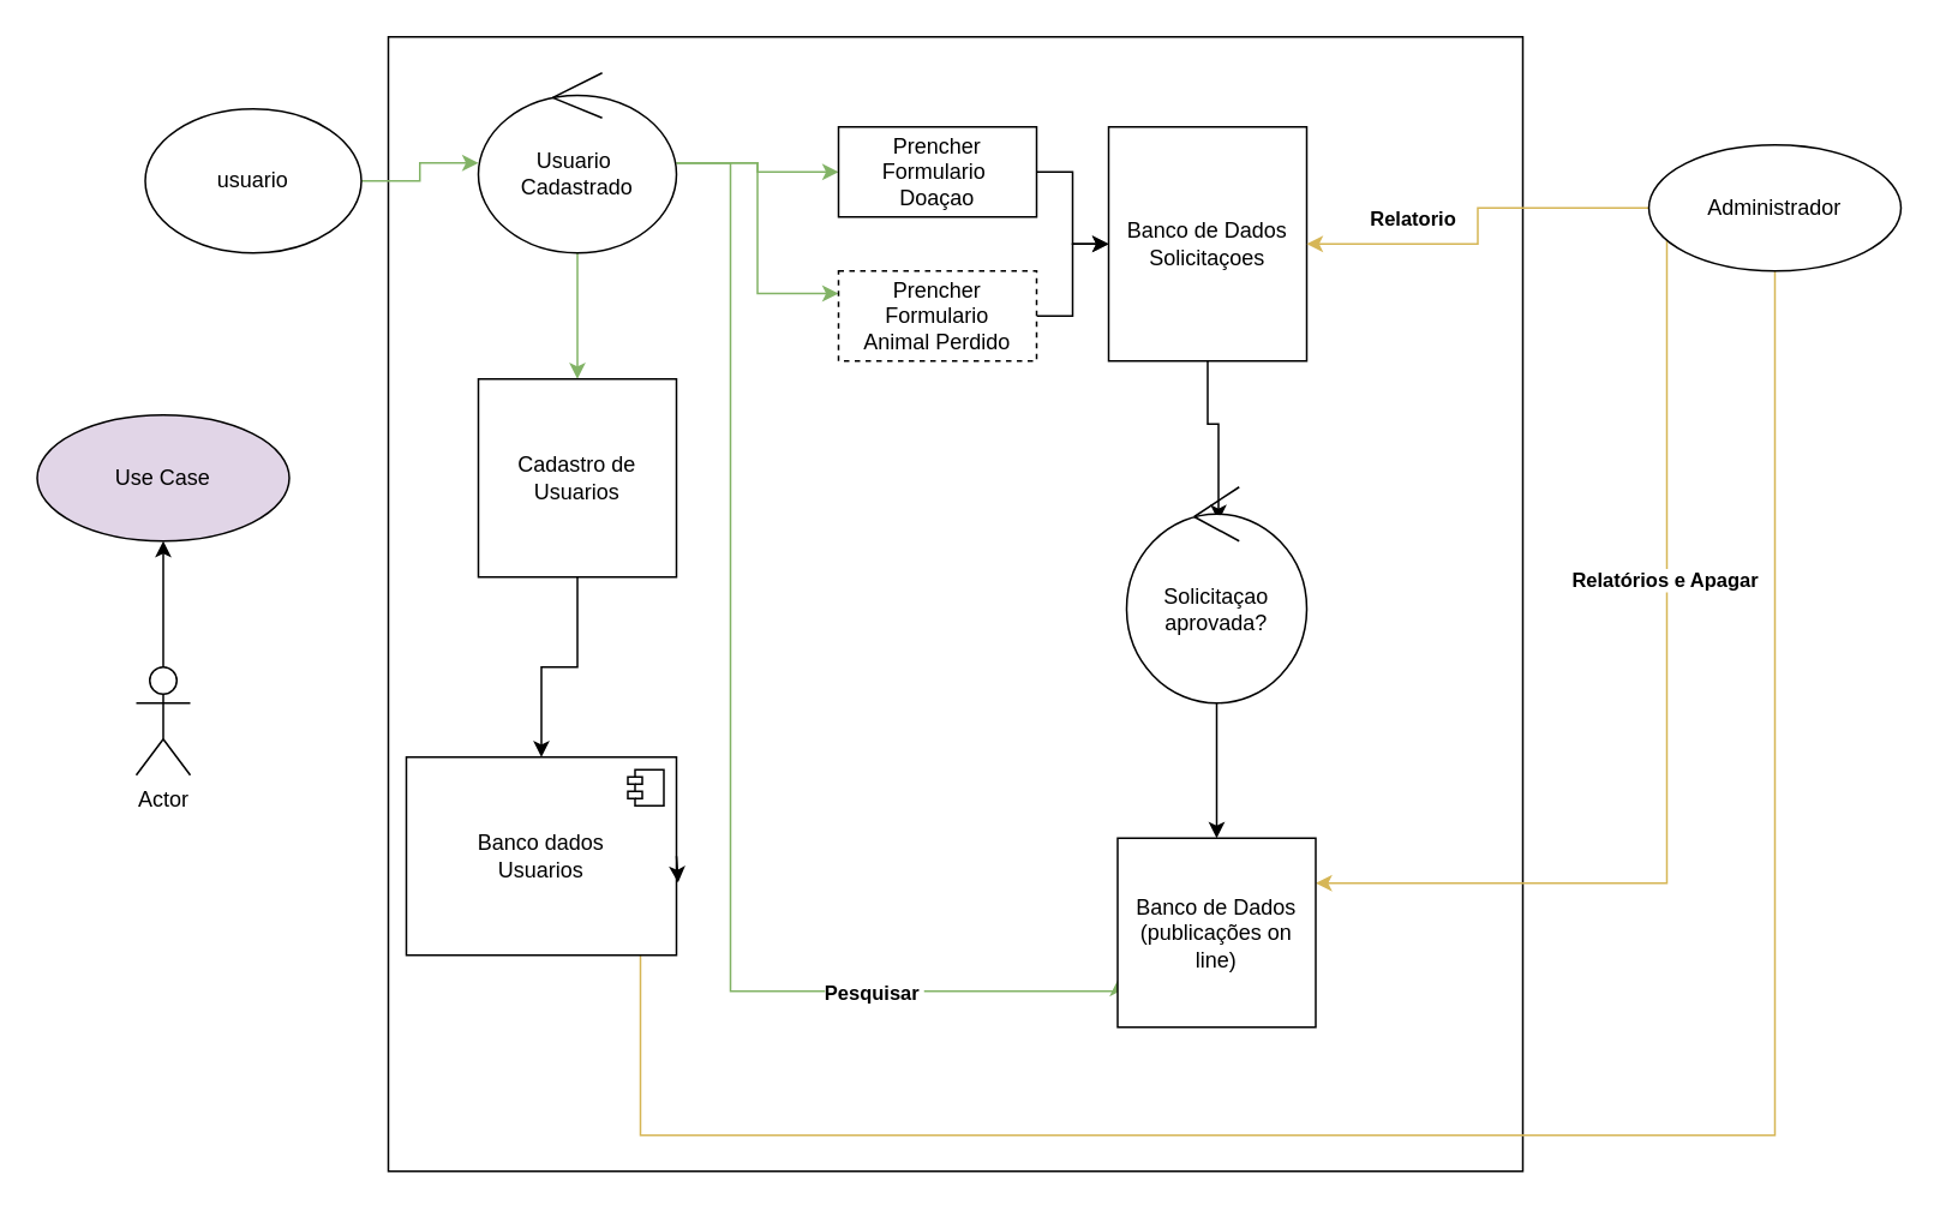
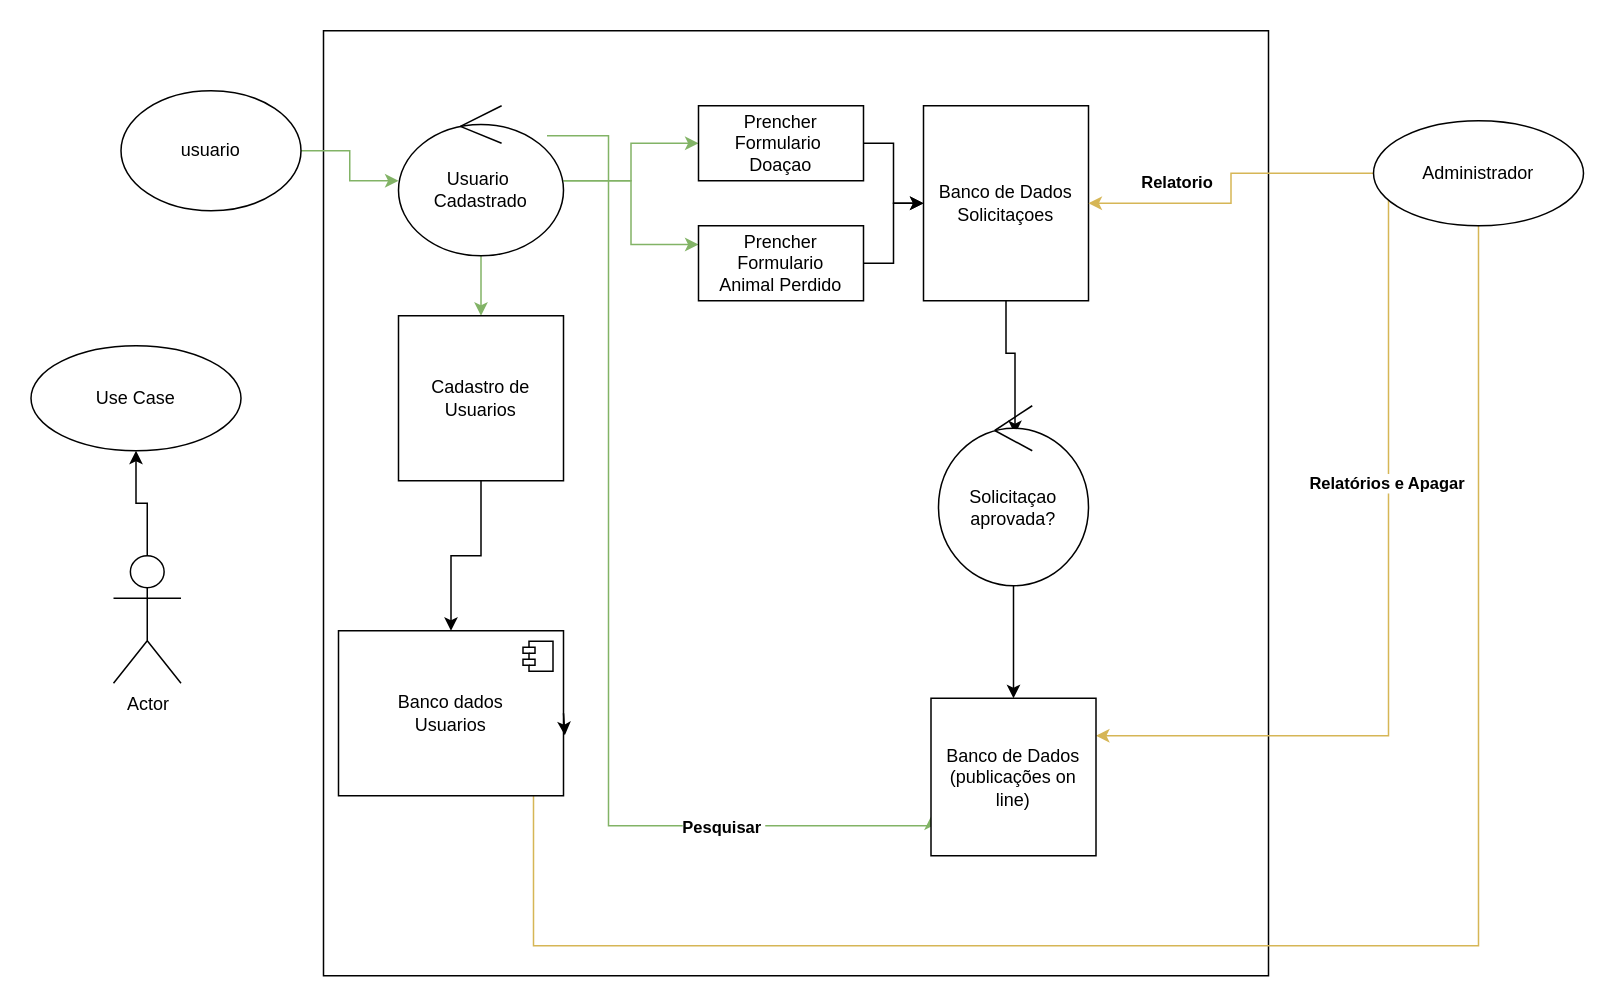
  <mxCell id="0" />
  <mxCell id="1" parent="0" />
  <mxCell id="2" value="" style="whiteSpace=wrap;html=1;aspect=fixed;" parent="1" vertex="1"><mxGeometry x="215" y="20" width="630" height="630" as="geometry" /></mxCell>
  <mxCell id="3" value="" style="edgeStyle=orthogonalEdgeStyle;rounded=0;orthogonalLoop=1;jettySize=auto;html=1;fillColor=#d5e8d4;strokeColor=#82b366;" parent="1" source="4" target="10" edge="1"><mxGeometry relative="1" as="geometry" /></mxCell>
  <mxCell id="4" value="usuario&lt;br&gt;" style="ellipse;whiteSpace=wrap;html=1;" parent="1" vertex="1"><mxGeometry x="80" y="60" width="120" height="80" as="geometry" /></mxCell>
  <mxCell id="5" value="" style="edgeStyle=orthogonalEdgeStyle;rounded=0;orthogonalLoop=1;jettySize=auto;html=1;fillColor=#d5e8d4;strokeColor=#82b366;" parent="1" source="10" target="14" edge="1"><mxGeometry relative="1" as="geometry" /></mxCell>
  <mxCell id="6" style="edgeStyle=orthogonalEdgeStyle;rounded=0;orthogonalLoop=1;jettySize=auto;html=1;entryX=0;entryY=0.25;entryDx=0;entryDy=0;fillColor=#d5e8d4;strokeColor=#82b366;" parent="1" source="10" target="16" edge="1"><mxGeometry relative="1" as="geometry" /></mxCell>
  <mxCell id="7" value="" style="edgeStyle=orthogonalEdgeStyle;rounded=0;orthogonalLoop=1;jettySize=auto;html=1;fillColor=#d5e8d4;strokeColor=#82b366;" parent="1" source="10" target="12" edge="1"><mxGeometry relative="1" as="geometry" /></mxCell>
  <mxCell id="8" style="edgeStyle=orthogonalEdgeStyle;rounded=0;orthogonalLoop=1;jettySize=auto;html=1;entryX=0;entryY=0.75;entryDx=0;entryDy=0;fillColor=#d5e8d4;strokeColor=#82b366;" parent="1" source="10" target="29" edge="1"><mxGeometry relative="1" as="geometry"><Array as="points"><mxPoint x="405" y="90" /><mxPoint x="405" y="550" /><mxPoint x="620" y="550" /></Array></mxGeometry></mxCell>
  <mxCell id="9" value="Pesquisar&amp;nbsp;" style="edgeLabel;html=1;align=center;verticalAlign=middle;resizable=0;points=[];fontStyle=1" parent="8" connectable="0" vertex="1"><mxGeometry x="0.599" y="-4" relative="1" as="geometry"><mxPoint y="-4" as="offset" /></mxGeometry></mxCell>
- <mxCell id="10" value="Usuario&amp;nbsp;&lt;br&gt;Cadastrado&lt;br&gt;" style="ellipse;shape=umlControl;whiteSpace=wrap;html=1;" parent="1" vertex="1"><mxGeometry x="265" y="40" width="110" height="100" as="geometry" /></mxCell>
+ <mxCell id="10" value="Usuario&amp;nbsp;&lt;br&gt;Cadastrado&lt;br&gt;" style="ellipse;shape=umlControl;whiteSpace=wrap;html=1;" parent="1" vertex="1"><mxGeometry x="265" y="70" width="110" height="100" as="geometry" /></mxCell>
  <mxCell id="11" value="" style="edgeStyle=orthogonalEdgeStyle;rounded=0;orthogonalLoop=1;jettySize=auto;html=1;" parent="1" source="12" target="27" edge="1"><mxGeometry relative="1" as="geometry" /></mxCell>
  <mxCell id="12" value="Cadastro de Usuarios" style="html=1;whiteSpace=wrap;" parent="1" vertex="1"><mxGeometry x="265" y="210" width="110" height="110" as="geometry" /></mxCell>
  <mxCell id="13" value="" style="edgeStyle=orthogonalEdgeStyle;rounded=0;orthogonalLoop=1;jettySize=auto;html=1;" parent="1" source="14" target="18" edge="1"><mxGeometry relative="1" as="geometry" /></mxCell>
  <mxCell id="14" value="Prencher&lt;br&gt;Formulario&amp;nbsp;&lt;br&gt;Doaçao" style="html=1;whiteSpace=wrap;" parent="1" vertex="1"><mxGeometry x="465" y="70" width="110" height="50" as="geometry" /></mxCell>
  <mxCell id="15" value="" style="edgeStyle=orthogonalEdgeStyle;rounded=0;orthogonalLoop=1;jettySize=auto;html=1;" parent="1" source="16" target="18" edge="1"><mxGeometry relative="1" as="geometry" /></mxCell>
- <mxCell id="16" value="Prencher Formulario&lt;br&gt;Animal Perdido" style="html=1;whiteSpace=wrap;dashed=1;" parent="1" vertex="1"><mxGeometry x="465" y="150" width="110" height="50" as="geometry" /></mxCell>
+ <mxCell id="16" value="Prencher Formulario&lt;br&gt;Animal Perdido" style="html=1;whiteSpace=wrap;" parent="1" vertex="1"><mxGeometry x="465" y="150" width="110" height="50" as="geometry" /></mxCell>
  <mxCell id="17" value="" style="edgeStyle=orthogonalEdgeStyle;rounded=0;orthogonalLoop=1;jettySize=auto;html=1;entryX=0.51;entryY=0.158;entryDx=0;entryDy=0;entryPerimeter=0;" parent="1" source="18" target="26" edge="1"><mxGeometry relative="1" as="geometry" /></mxCell>
  <mxCell id="18" value="Banco de Dados&lt;br&gt;Solicitaçoes&lt;br&gt;" style="html=1;whiteSpace=wrap;" parent="1" vertex="1"><mxGeometry x="615" y="70" width="110" height="130" as="geometry" /></mxCell>
  <mxCell id="19" style="edgeStyle=orthogonalEdgeStyle;rounded=0;orthogonalLoop=1;jettySize=auto;html=1;entryX=1;entryY=0.5;entryDx=0;entryDy=0;fillColor=#fff2cc;strokeColor=#d6b656;" parent="1" source="24" target="18" edge="1"><mxGeometry relative="1" as="geometry"><mxPoint x="735" y="175" as="targetPoint" /></mxGeometry></mxCell>
  <mxCell id="20" value="Relatorio" style="edgeLabel;html=1;align=center;verticalAlign=middle;resizable=0;points=[];fontStyle=1" parent="19" connectable="0" vertex="1"><mxGeometry x="0.333" y="1" relative="1" as="geometry"><mxPoint x="-12" y="-16" as="offset" /></mxGeometry></mxCell>
  <mxCell id="21" style="edgeStyle=orthogonalEdgeStyle;rounded=0;orthogonalLoop=1;jettySize=auto;html=1;fillColor=#fff2cc;strokeColor=#d6b656;" parent="1" source="24" target="29" edge="1"><mxGeometry relative="1" as="geometry"><Array as="points"><mxPoint x="925" y="490" /></Array></mxGeometry></mxCell>
  <mxCell id="22" value="Relatórios e Apagar" style="edgeLabel;html=1;align=center;verticalAlign=middle;resizable=0;points=[];fontStyle=1" parent="21" connectable="0" vertex="1"><mxGeometry x="-0.317" y="-2" relative="1" as="geometry"><mxPoint as="offset" /></mxGeometry></mxCell>
  <mxCell id="23" style="edgeStyle=orthogonalEdgeStyle;rounded=0;orthogonalLoop=1;jettySize=auto;html=1;entryX=1;entryY=0.5;entryDx=0;entryDy=0;fillColor=#fff2cc;strokeColor=#d6b656;" parent="1" source="24" target="27" edge="1"><mxGeometry relative="1" as="geometry"><Array as="points"><mxPoint x="985" y="630" /><mxPoint x="355" y="630" /></Array></mxGeometry></mxCell>
  <mxCell id="24" value="Administrador" style="ellipse;whiteSpace=wrap;html=1;" parent="1" vertex="1"><mxGeometry x="915" y="80" width="140" height="70" as="geometry" /></mxCell>
  <mxCell id="25" value="" style="edgeStyle=orthogonalEdgeStyle;rounded=0;orthogonalLoop=1;jettySize=auto;html=1;" parent="1" source="26" target="29" edge="1"><mxGeometry relative="1" as="geometry" /></mxCell>
  <mxCell id="26" value="Solicitaçao&lt;br&gt;aprovada?" style="ellipse;shape=umlControl;whiteSpace=wrap;html=1;" parent="1" vertex="1"><mxGeometry x="625" y="270" width="100" height="120" as="geometry" /></mxCell>
  <mxCell id="27" value="Banco dados&lt;br&gt;Usuarios" style="html=1;dropTarget=0;whiteSpace=wrap;" parent="1" vertex="1"><mxGeometry x="225" y="420" width="150" height="110" as="geometry" /></mxCell>
  <mxCell id="28" value="" style="shape=module;jettyWidth=8;jettyHeight=4;" parent="27" vertex="1"><mxGeometry x="1" width="20" height="20" relative="1" as="geometry"><mxPoint x="-27" y="7" as="offset" /></mxGeometry></mxCell>
  <mxCell id="29" value="Banco de Dados&lt;br&gt;(publicações on line)" style="html=1;whiteSpace=wrap;" parent="1" vertex="1"><mxGeometry x="620" y="465" width="110" height="105" as="geometry" /></mxCell>
  <mxCell id="30" style="edgeStyle=orthogonalEdgeStyle;rounded=0;orthogonalLoop=1;jettySize=auto;html=1;exitX=1;exitY=0.5;exitDx=0;exitDy=0;entryX=1.006;entryY=0.633;entryDx=0;entryDy=0;entryPerimeter=0;" parent="1" source="27" target="27" edge="1"><mxGeometry relative="1" as="geometry" /></mxCell>
  <mxCell id="31" style="edgeStyle=orthogonalEdgeStyle;rounded=0;orthogonalLoop=1;jettySize=auto;html=1;" parent="1" source="32" target="33" edge="1"><mxGeometry relative="1" as="geometry" /></mxCell>
- <mxCell id="32" value="Actor" style="shape=umlActor;verticalLabelPosition=bottom;verticalAlign=top;html=1;outlineConnect=0;" parent="1" vertex="1"><mxGeometry x="75" y="370" width="30" height="60" as="geometry" /></mxCell>
- <mxCell id="33" value="Use Case" style="ellipse;whiteSpace=wrap;html=1;fillColor=#e1d5e7;" parent="1" vertex="1"><mxGeometry x="20" y="230" width="140" height="70" as="geometry" /></mxCell>
+ <mxCell id="32" value="Actor" style="shape=umlActor;verticalLabelPosition=bottom;verticalAlign=top;html=1;outlineConnect=0;" parent="1" vertex="1"><mxGeometry x="75" y="370" width="45" height="85" as="geometry" /></mxCell>
+ <mxCell id="33" value="Use Case" style="ellipse;whiteSpace=wrap;html=1;" parent="1" vertex="1"><mxGeometry x="20" y="230" width="140" height="70" as="geometry" /></mxCell>
